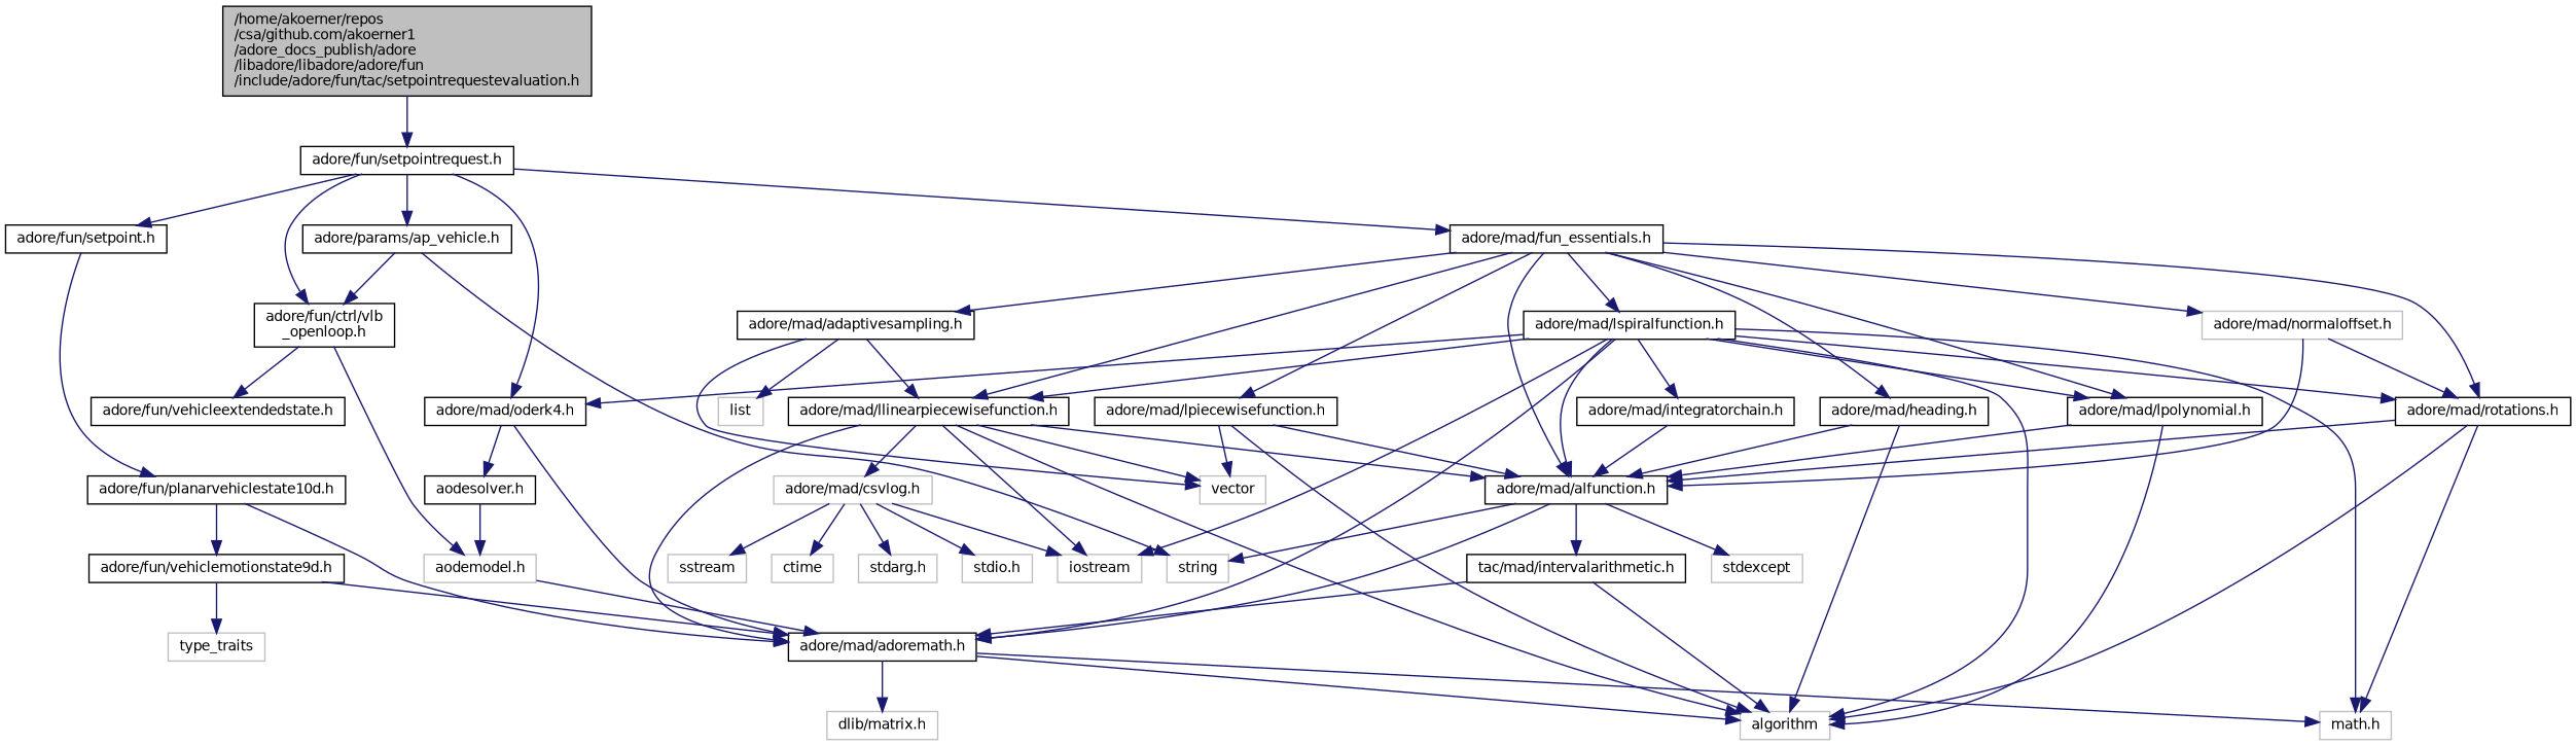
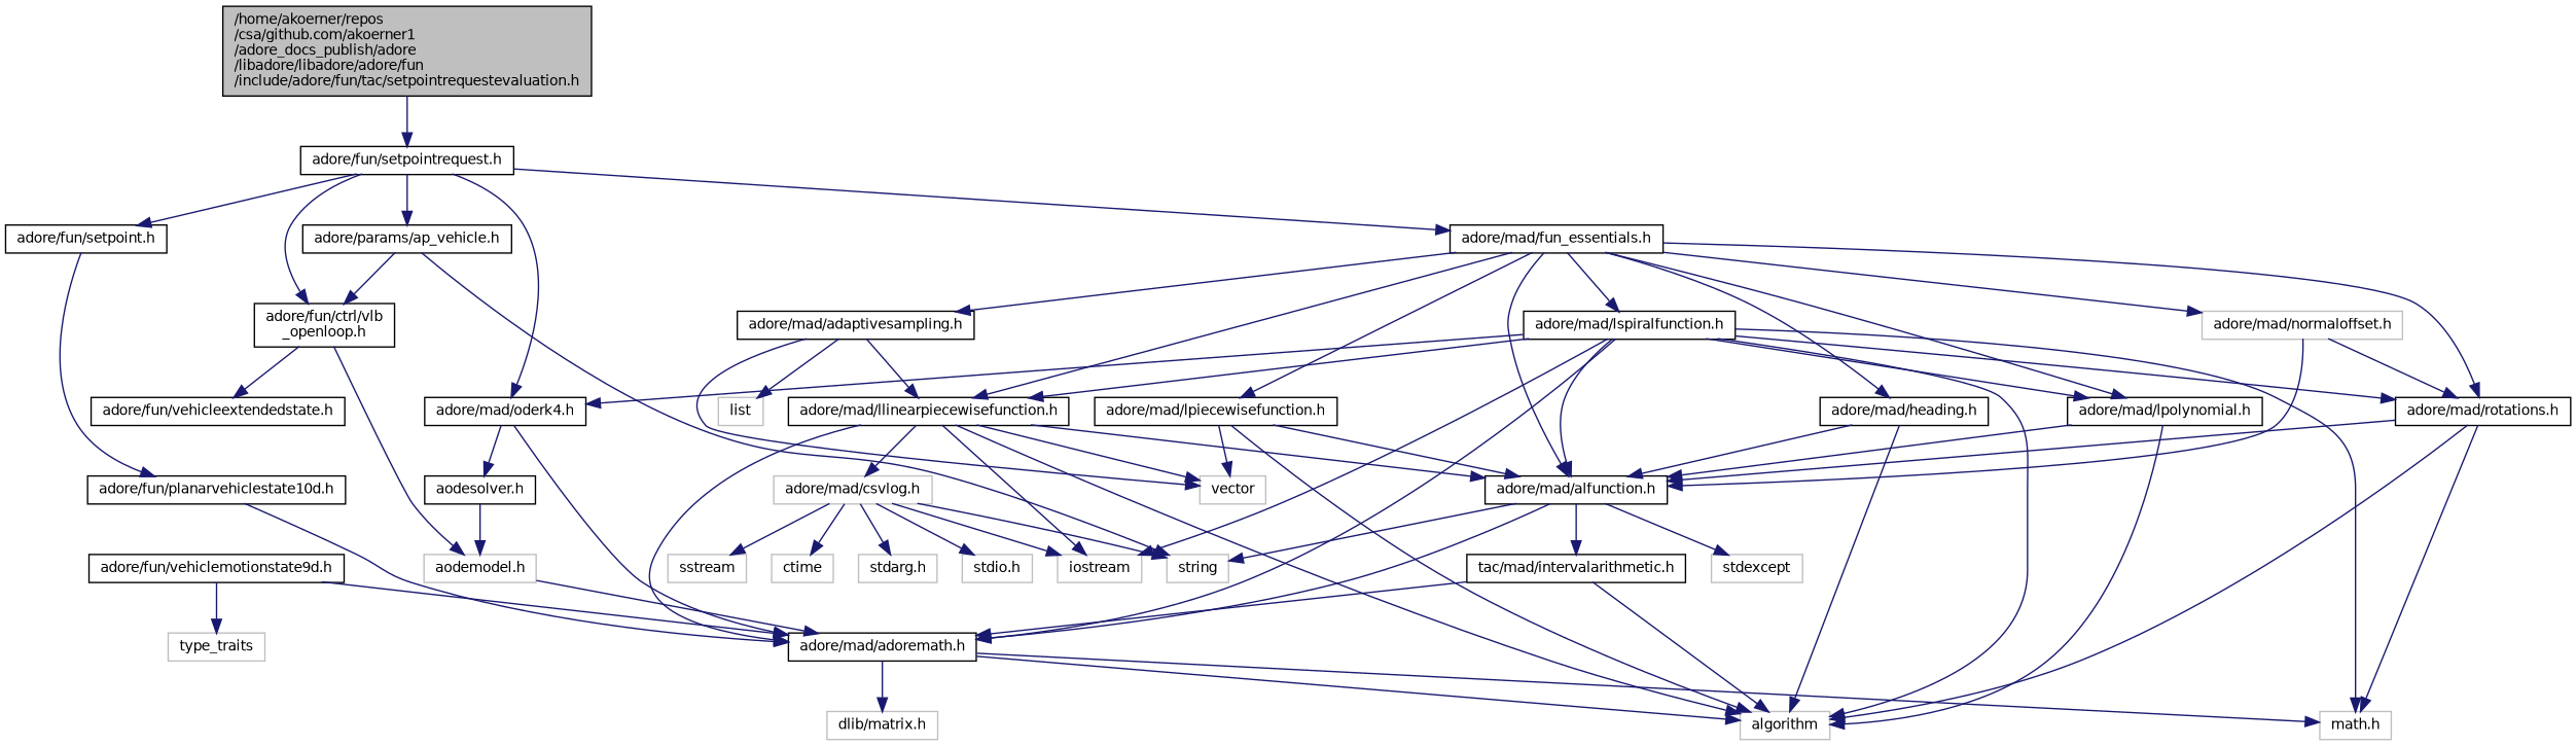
  digraph {
    fontname="DejaVu Sans"
    node [color=black fillcolor=white fontname="DejaVu Sans" fontsize=10 shape=record style=filled]
    edge [color=midnightblue fontname="DejaVu Sans" fontsize=10 labelfontname=Helvetica labelfontsize=10 style=solid]
    n1 [fillcolor=grey75 fontcolor=black height=0.2 label="/home/akoerner/repos\l/csa/github.com/akoerner1\l/adore_docs_publish/adore\l/libadore/libadore/adore/fun\l/include/adore/fun/tac/setpointrequestevaluation.h" width=0.4]
    n2 [height=0.2 label="adore/fun/setpointrequest.h" width=0.4]
    n3 [height=0.2 label="adore/fun/setpoint.h" width=0.4]
    n4 [height=0.2 label="adore/mad/oderk4.h" width=0.4]
    n5 [height=0.2 label="adore/mad/fun_essentials.h" width=0.4]
    n6 [height=0.2 label="adore/fun/ctrl/vlb\l_openloop.h" width=0.4]
    n7 [height=0.2 label="adore/params/ap_vehicle.h" width=0.4]
    n8 [height=0.2 label="adore/fun/planarvehiclestate10d.h" width=0.4]
    n9 [height=0.2 label="adore/mad/adoremath.h" width=0.4]
    n10 [height=0.2 label="aodesolver.h" width=0.4]
    n11 [height=0.2 label="adore/mad/alfunction.h" width=0.4]
    n12 [height=0.2 label="adore/mad/adaptivesampling.h" width=0.4]
    n13 [height=0.2 label="adore/mad/llinearpiecewisefunction.h" width=0.4]
    n14 [height=0.2 label="adore/mad/lpolynomial.h" width=0.4]
    n15 [height=0.2 label="adore/mad/lspiralfunction.h" width=0.4]
    n16 [height=0.2 label="adore/mad/rotations.h" width=0.4]
    n17 [color=grey75 height=0.2 label="adore/mad/normaloffset.h" width=0.4]
    n18 [height=0.2 label="adore/mad/heading.h" width=0.4]
    n19 [height=0.2 label="adore/mad/lpiecewisefunction.h" width=0.4]
    n20 [color=grey75 height=0.2 label="aodemodel.h" width=0.4]
    n21 [height=0.2 label="adore/fun/vehicleextendedstate.h" width=0.4]
    n22 [color=grey75 height=0.2 label=string width=0.4]
    n23 [height=0.2 label="adore/fun/vehiclemotionstate9d.h" width=0.4]
    n24 [color=grey75 height=0.2 label="dlib/matrix.h" width=0.4]
    n25 [color=grey75 height=0.2 label="math.h" width=0.4]
    n26 [color=grey75 height=0.2 label=algorithm width=0.4]
    n27 [color=grey75 height=0.2 label=type_traits width=0.4]
    n28 [height=0.2 label="tac/mad/intervalarithmetic.h" width=0.4]
    n29 [color=grey75 height=0.2 label=stdexcept width=0.4]
    n30 [color=grey75 height=0.2 label=vector width=0.4]
    n31 [color=grey75 height=0.2 label=list width=0.4]
    n32 [color=grey75 height=0.2 label="adore/mad/csvlog.h" width=0.4]
    n33 [color=grey75 height=0.2 label=iostream width=0.4]
-   n34 [height=0.2 label="adore/mad/integratorchain.h" width=0.4]
    n35 [color=grey75 height=0.2 label="stdarg.h" width=0.4]
    n36 [color=grey75 height=0.2 label="stdio.h" width=0.4]
    n37 [color=grey75 height=0.2 label=sstream width=0.4]
    n38 [color=grey75 height=0.2 label=ctime width=0.4]
    n1 -> n2
    n2 -> n3
    n2 -> n4
    n2 -> n5
    n2 -> n6
    n2 -> n7
    n3 -> n8
    n4 -> n9
    n4 -> n10
    n5 -> n11
    n5 -> n12
    n5 -> n13
    n5 -> n14
    n5 -> n15
    n5 -> n16
    n5 -> n17
    n5 -> n18
    n5 -> n19
    n6 -> n20
    n6 -> n21
    n7 -> n6
    n7 -> n22
    n8 -> n9
-   n8 -> n23
    n9 -> n24
    n9 -> n25
    n9 -> n26
    n10 -> n20
    n11 -> n9
    n11 -> n22
    n11 -> n28
    n11 -> n29
    n12 -> n13
    n12 -> n30
    n12 -> n31
    n13 -> n9
    n13 -> n11
    n13 -> n26
    n13 -> n30
    n13 -> n32
    n13 -> n33
    n14 -> n11
    n14 -> n26
    n15 -> n4
    n15 -> n9
    n15 -> n11
    n15 -> n13
    n15 -> n14
    n15 -> n16
    n15 -> n25
    n15 -> n26
    n15 -> n33
-   n15 -> n34
    n16 -> n11
    n16 -> n25
    n16 -> n26
    n17 -> n11
    n17 -> n16
    n18 -> n11
    n18 -> n26
    n19 -> n11
    n19 -> n26
    n19 -> n30
    n20 -> n9
    n23 -> n9
    n23 -> n27
    n28 -> n9
    n28 -> n26
+   n32 -> n22
    n32 -> n33
    n32 -> n35
    n32 -> n36
    n32 -> n37
    n32 -> n38
-   n34 -> n11
  }
